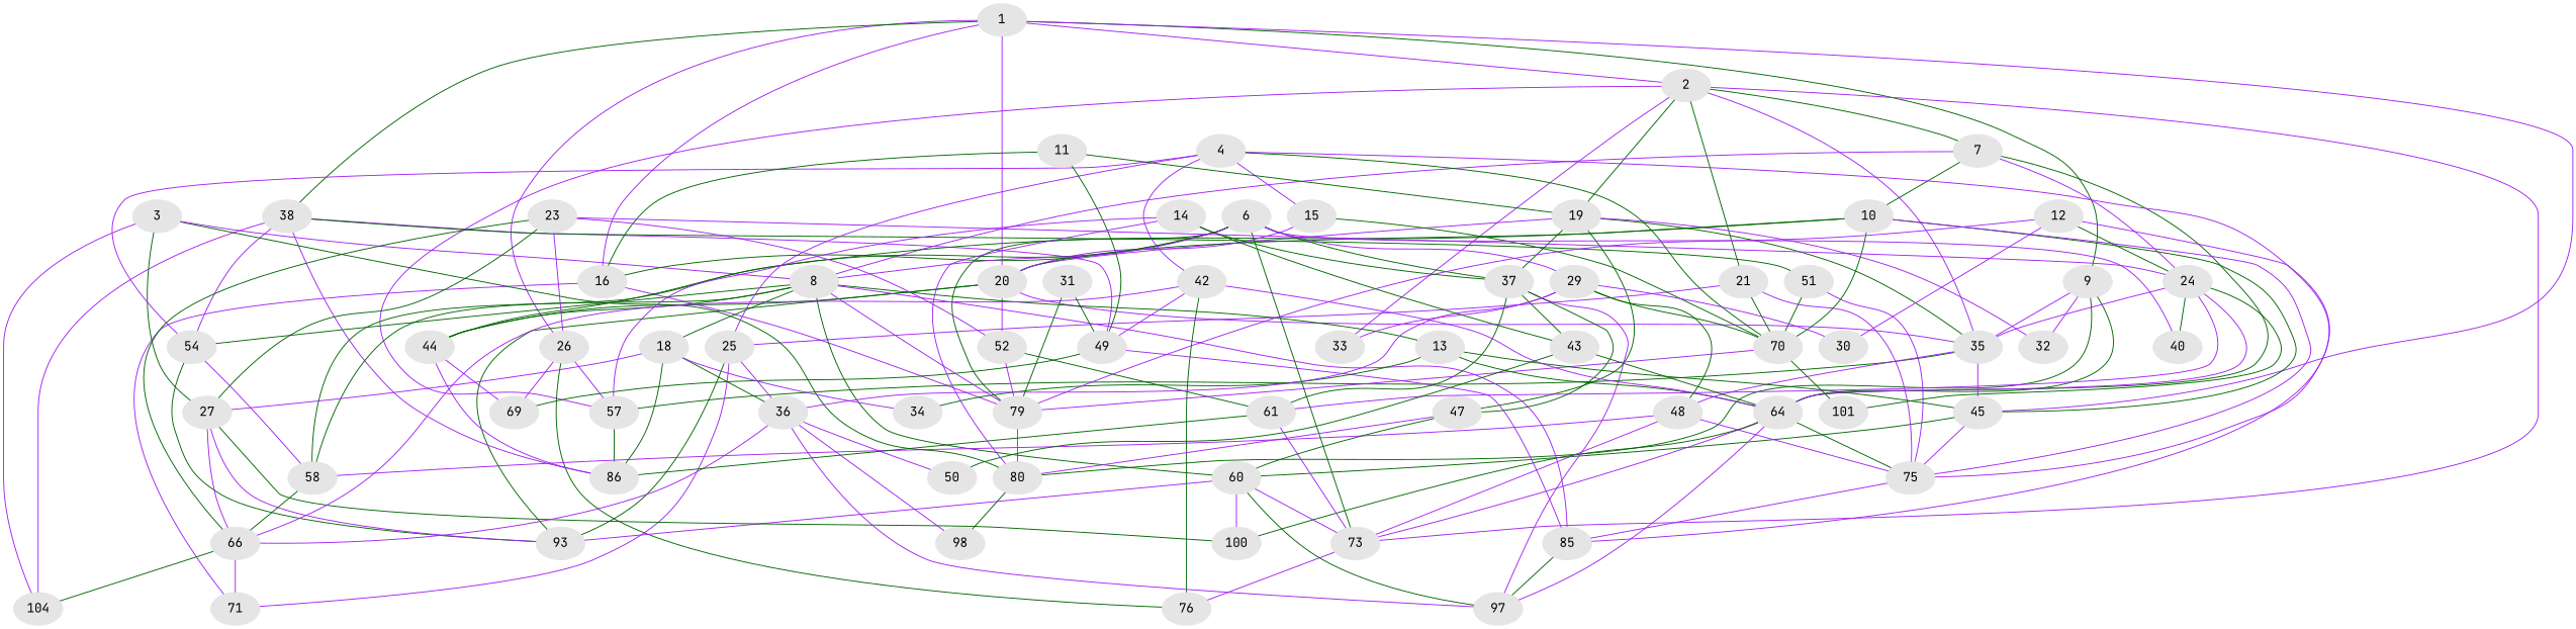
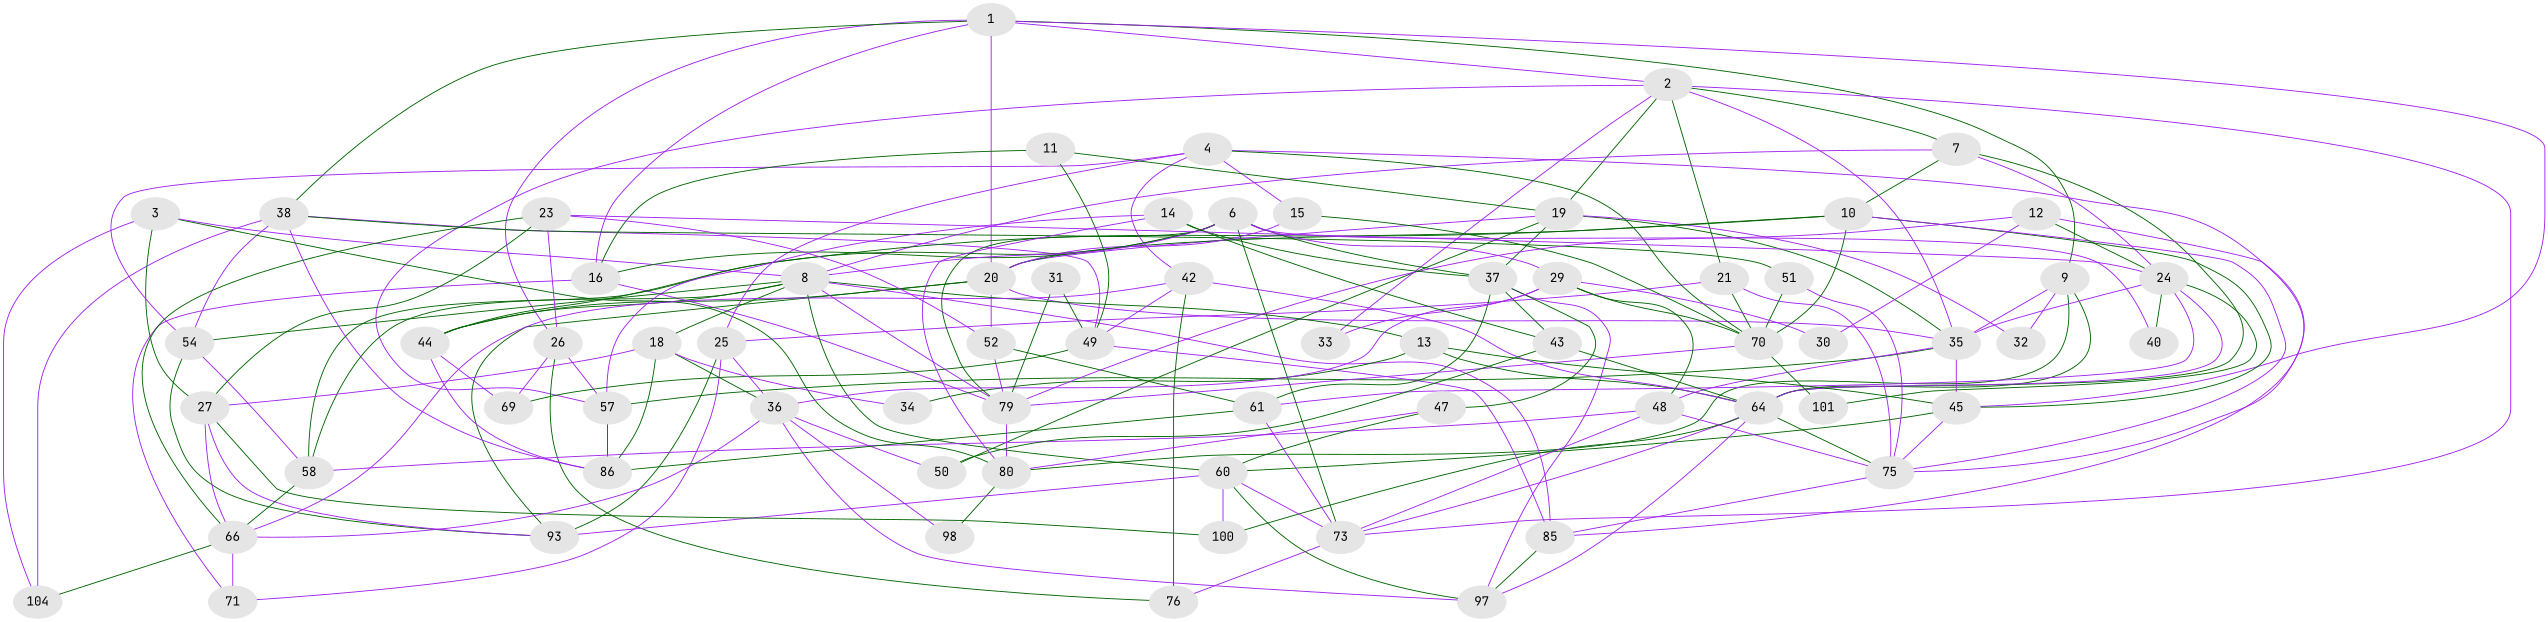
  graph {
    fontname="JetBrains Mono"
    node [color=gray90 fontname="JetBrains Mono" style=filled]
    edge [color=purple fontname="JetBrains Mono"]
    1 [super="+91"]
    2 [super="+87"]
    9 [super="+110"]
    16 [super="+67"]
    20 [super="+46"]
    26 [super="+59"]
    38 [super="+99"]
    45 [super="+74"]
    7
    19 [super="+92"]
    21
    33
    35 [super="+41"]
    57 [super="+83"]
    73 [super="+81"]
    64 [super="+82"]
    80 [super="+103"]
    32
    79 [super="+84"]
    71
    44 [super="+111"]
    52 [super="+102"]
    93
    69
    76
    104
    54 [super="+78"]
    49 [super="+56"]
    86 [super="+94"]
    51
    75 [super="+109"]
    60 [super="+89"]
    8 [super="+72"]
    10 [super="+90"]
    24 [super="+53"]
    37 [super="+95"]
    50
    25 [super="+39"]
    70 [super="+96"]
    48 [super="+106"]
    3 [super="+105"]
    27 [super="+28"]
    13
    18 [super="+55"]
    58 [super="+108"]
    85
    66 [super="+88"]
    100
    97
    98
    4 [super="+5"]
    15
    42
    36 [super="+63"]
    101
    6 [super="+62"]
    29 [super="+65"]
    40
    30
    43 [super="+68"]
    61 [super="+107"]
    47
    34
    11 [super="+17"]
    12
    14 [super="+22"]
    23 [super="+77"]
    31
    1 -- 2
    1 -- 9 [color=darkgreen]
    1 -- 16
    1 -- 20
    1 -- 26
    1 -- 38 [color=darkgreen]
    1 -- 45
    2 -- 7 [color=darkgreen]
    2 -- 19 [color=darkgreen]
    2 -- 21 [color=darkgreen]
    2 -- 33
    2 -- 35
    2 -- 57
    2 -- 73
    9 -- 35
    9 -- 64 [color=darkgreen]
    9 -- 80 [color=darkgreen]
    9 -- 32
    16 -- 79
    16 -- 71
    20 -- 35
    20 -- 44 [color=darkgreen]
    20 -- 52
    20 -- 93 [color=darkgreen]
    26 -- 57
    26 -- 69
    26 -- 76 [color=darkgreen]
    38 -- 104
    38 -- 54
    38 -- 49
    38 -- 86
    38 -- 51 [color=darkgreen]
    45 -- 75
    45 -- 60 [color=darkgreen]
    7 -- 64 [color=darkgreen]
    7 -- 8
    7 -- 10 [color=darkgreen]
    7 -- 24
    19 -- 20
    19 -- 35 [color=darkgreen]
    19 -- 32
    19 -- 37 [color=darkgreen]
-   19 -- 47 [color=darkgreen]
+   19 -- 50 [color=darkgreen]
    21 -- 75
    21 -- 25
    21 -- 70 [color=darkgreen]
    35 -- 45
    35 -- 57 [color=darkgreen]
    35 -- 48
    57 -- 86 [color=darkgreen]
    73 -- 76
    64 -- 73
    64 -- 75 [color=darkgreen]
    64 -- 100 [color=darkgreen]
    64 -- 97
    80 -- 98 [color=darkgreen]
    79 -- 80
    44 -- 69
    44 -- 86
    52 -- 79
    52 -- 61 [color=darkgreen]
    54 -- 93 [color=darkgreen]
    54 -- 58
    49 -- 69 [color=darkgreen]
    49 -- 85
    51 -- 75
    51 -- 70 [color=darkgreen]
    75 -- 85
    60 -- 73
    60 -- 93
    60 -- 100
    60 -- 97 [color=darkgreen]
    8 -- 79
    8 -- 44 [color=darkgreen]
    8 -- 54 [color=darkgreen]
    8 -- 60 [color=darkgreen]
    8 -- 13 [color=darkgreen]
    8 -- 18 [color=darkgreen]
    8 -- 58 [color=darkgreen]
    8 -- 85
    10 -- 20 [color=darkgreen]
    10 -- 45 [color=darkgreen]
    10 -- 75
    10 -- 70 [color=darkgreen]
    10 -- 58 [color=darkgreen]
    24 -- 35
    24 -- 64
    24 -- 101 [color=darkgreen]
    24 -- 40 [color=darkgreen]
    24 -- 61
    37 -- 97
    37 -- 43 [color=darkgreen]
    37 -- 61 [color=darkgreen]
    37 -- 47 [color=darkgreen]
    25 -- 71
    25 -- 93 [color=darkgreen weight=2]
    25 -- 36
    70 -- 79
    70 -- 101 [color=darkgreen]
    48 -- 73
    48 -- 75
    48 -- 58
    3 -- 80 [color=darkgreen]
    3 -- 104
    3 -- 8
    3 -- 27 [color=darkgreen weight=2]
    27 -- 93
    27 -- 66
    27 -- 100 [color=darkgreen]
    13 -- 45 [color=darkgreen]
    13 -- 64 [color=darkgreen weight=2]
    13 -- 34 [color=darkgreen]
    18 -- 86 [color=darkgreen]
    18 -- 27
    18 -- 36 [color=darkgreen]
    18 -- 34
    58 -- 66 [color=darkgreen]
    85 -- 97 [color=darkgreen]
    66 -- 71
    66 -- 104 [color=darkgreen]
    4 -- 54
    4 -- 75
    4 -- 25
    4 -- 70 [color=darkgreen]
    4 -- 15
    4 -- 42
    15 -- 20
    15 -- 70 [color=darkgreen]
    42 -- 64
    42 -- 76 [color=darkgreen]
    42 -- 49
    42 -- 66
    36 -- 50
    36 -- 66
    36 -- 97
    36 -- 98
    6 -- 16 [color=darkgreen]
    6 -- 73 [color=darkgreen]
    6 -- 79 [color=darkgreen weight=2]
    6 -- 44 [color=darkgreen]
    6 -- 8
    6 -- 37 [color=darkgreen]
    6 -- 29
    6 -- 40
    29 -- 33
    29 -- 70 [color=darkgreen]
    29 -- 48 [color=darkgreen]
    29 -- 36
    29 -- 30
    43 -- 64 [color=darkgreen]
    43 -- 50 [color=darkgreen]
    61 -- 73
    61 -- 86 [color=darkgreen]
    47 -- 80
    47 -- 60 [color=darkgreen]
    11 -- 16 [color=darkgreen]
    11 -- 19 [color=darkgreen]
    11 -- 49 [color=darkgreen]
    12 -- 79
    12 -- 24 [color=darkgreen]
    12 -- 85
    12 -- 30
    14 -- 57 [weight=2]
    14 -- 80
    14 -- 37 [color=darkgreen]
    14 -- 43 [color=darkgreen]
    23 -- 26
    23 -- 52
    23 -- 24
    23 -- 27 [color=darkgreen]
    23 -- 66 [color=darkgreen]
    31 -- 79 [color=darkgreen]
    31 -- 49 [color=darkgreen]
  }
